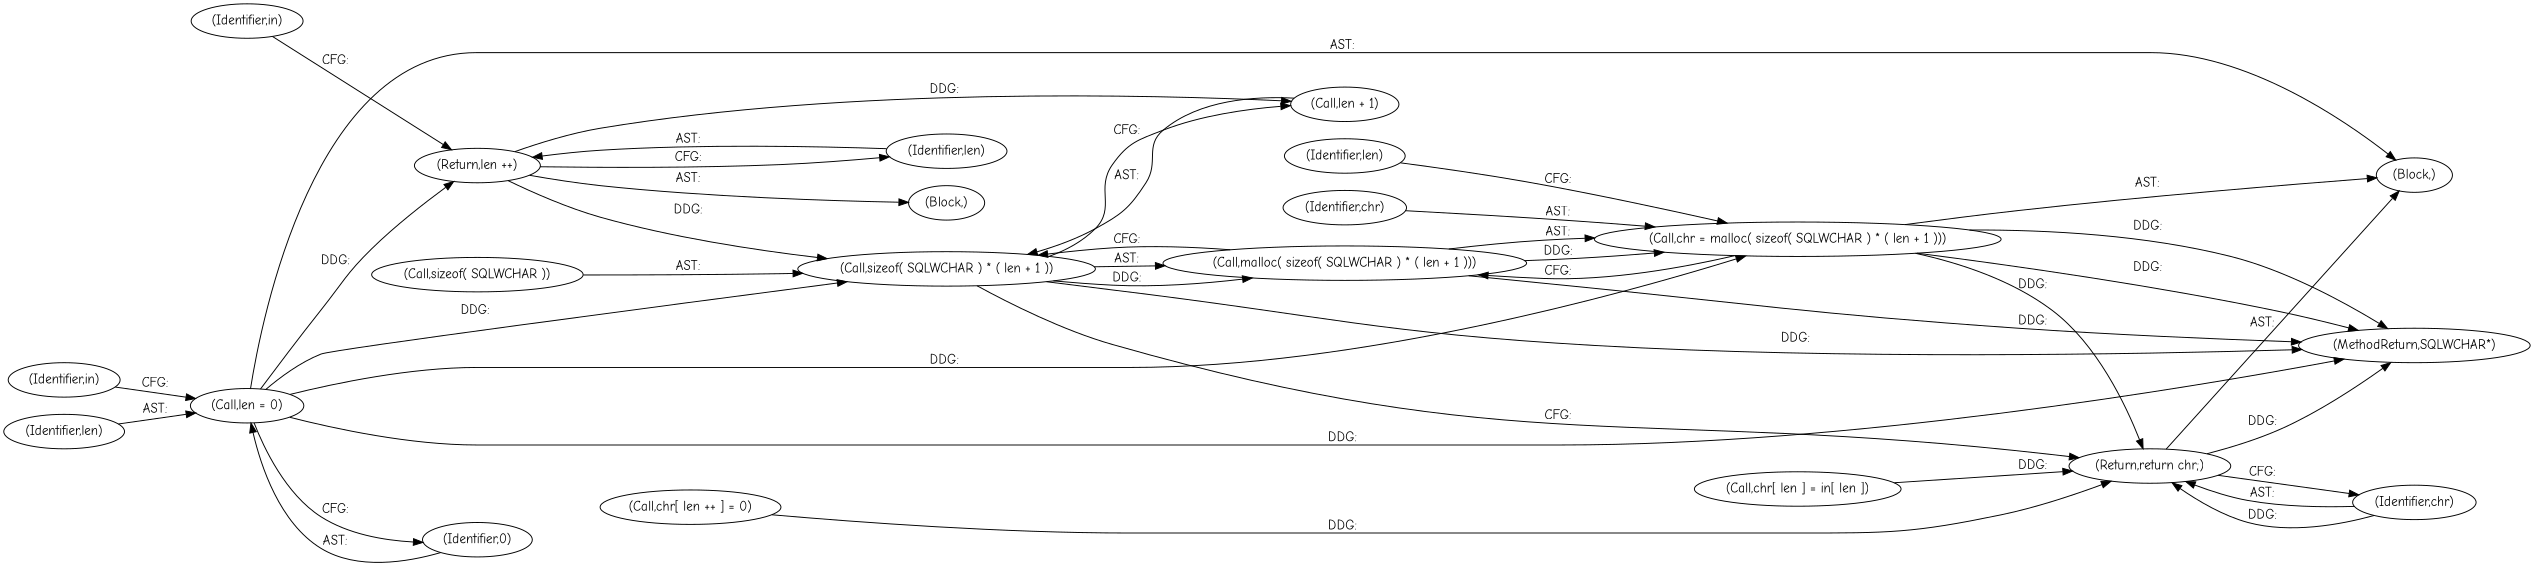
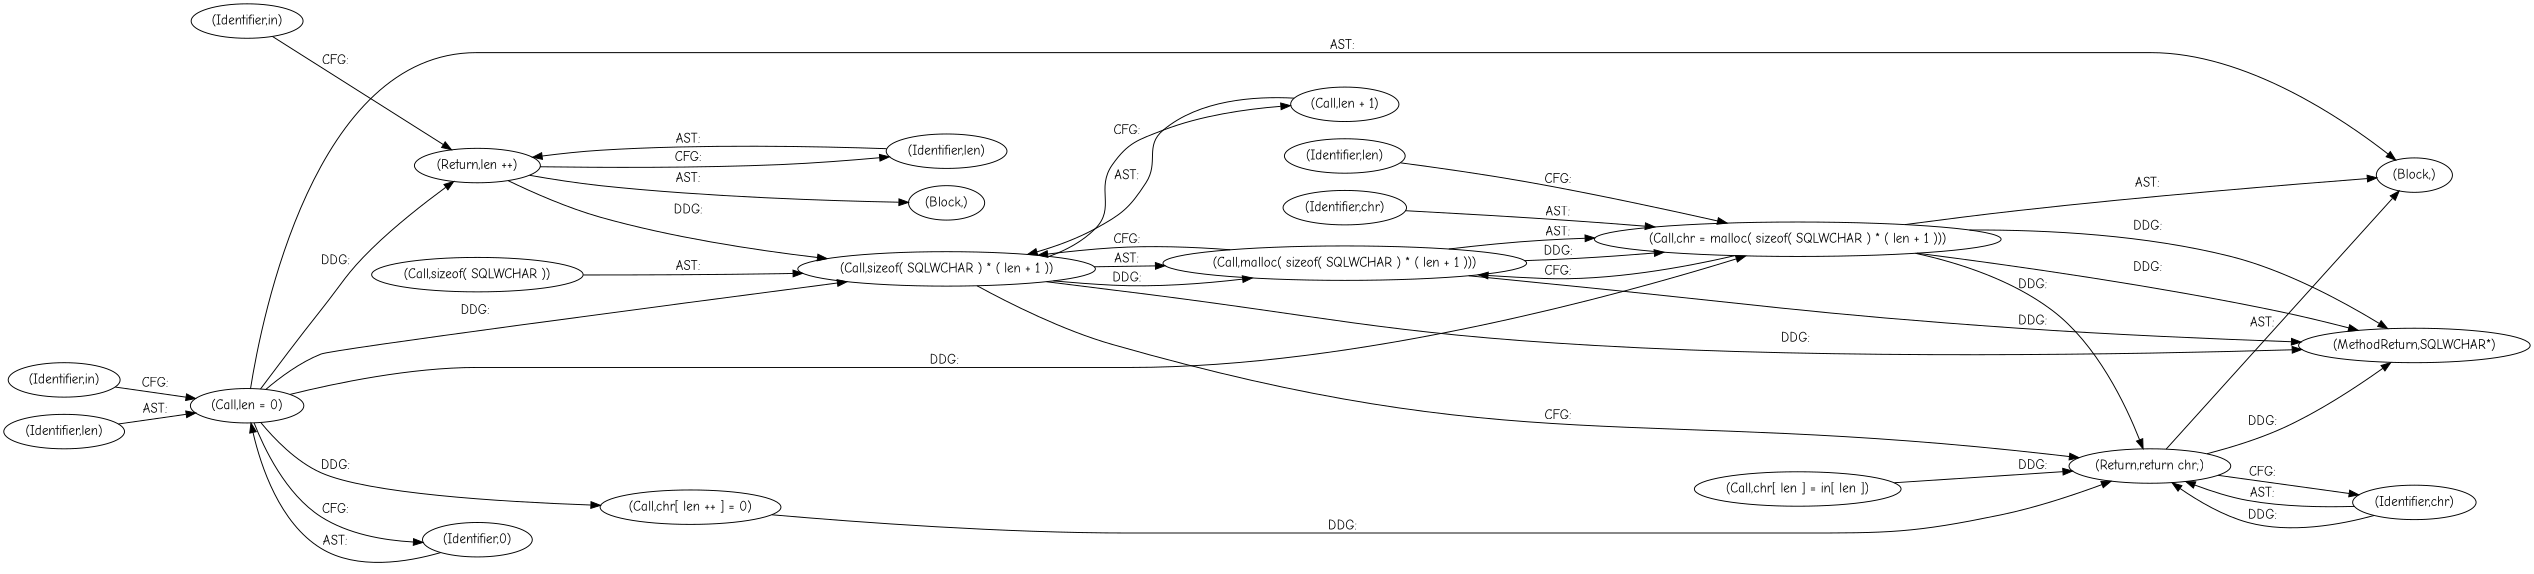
  digraph {
    fontname="Comic Neue"
    rankdir=LR
    node [fontname="Comic Neue"]
    edge [fontname="Comic Neue"]
    n1 [label="(Call,sizeof( SQLWCHAR ) * ( len + 1 ))"]
    n2 [label="(Call,malloc( sizeof( SQLWCHAR ) * ( len + 1 )))"]
    n3 [label="(MethodReturn,SQLWCHAR*)"]
    n4 [label="(Call,len + 1)"]
    n5 [label="(Return,return chr;)"]
    n6 [label="(Call,chr = malloc( sizeof( SQLWCHAR ) * ( len + 1 )))"]
    n7 [label="(Return,len ++)"]
    n8 [label="(Block,)"]
    n9 [label="(Identifier,len)"]
    n10 [label="(Call,len = 0)"]
    n11 [label="(Identifier,0)"]
    n12 [label="(Block,)"]
    n13 [label="(Identifier,chr)"]
    n14 [label="(Identifier,len)"]
    n15 [label="(Identifier,chr)"]
    n16 [label="(Call,chr[ len ] = in[ len ])"]
    n17 [label="(Identifier,in)"]
    n18 [label="(Call,sizeof( SQLWCHAR ))"]
    n19 [label="(Identifier,in)"]
    n20 [label="(Identifier,len)"]
    n21 [label="(Call,chr[ len ++ ] = 0)"]
    n1 -> n2 [label="AST: "]
    n1 -> n2 [label="DDG: "]
    n1 -> n3 [label="DDG: "]
    n1 -> n4 [label="CFG: "]
    n1 -> n5 [label="CFG: "]
    n2 -> n1 [label="CFG: "]
    n2 -> n3 [label="DDG: "]
    n2 -> n6 [label="AST: "]
    n2 -> n6 [label="DDG: "]
    n4 -> n1 [label="AST: "]
    n5 -> n3 [label="DDG: "]
    n5 -> n12 [label="AST: "]
    n5 -> n13 [label="CFG: "]
    n6 -> n2 [label="CFG: "]
    n6 -> n3 [label="DDG: "]
    n6 -> n3 [label="DDG: "]
    n6 -> n5 [label="DDG: "]
    n6 -> n12 [label="AST: "]
    n7 -> n1 [label="DDG: "]
-   n7 -> n4 [label="DDG: "]
    n7 -> n8 [label="AST: "]
    n7 -> n9 [label="CFG: "]
    n9 -> n7 [label="AST: "]
    n10 -> n1 [label="DDG: "]
-   n10 -> n3 [label="DDG: "]
+   n10 -> n21 [label="DDG: "]
    n10 -> n6 [label="DDG: "]
    n10 -> n7 [label="DDG: "]
    n10 -> n11 [label="CFG: "]
    n10 -> n12 [label="AST: "]
    n11 -> n10 [label="AST: "]
    n13 -> n5 [label="AST: "]
    n13 -> n5 [label="DDG: "]
    n14 -> n6 [label="CFG: "]
    n15 -> n6 [label="AST: "]
    n16 -> n5 [label="DDG: "]
    n17 -> n10 [label="CFG: "]
    n18 -> n1 [label="AST: "]
    n19 -> n7 [label="CFG: "]
    n20 -> n10 [label="AST: "]
    n21 -> n5 [label="DDG: "]
  }
